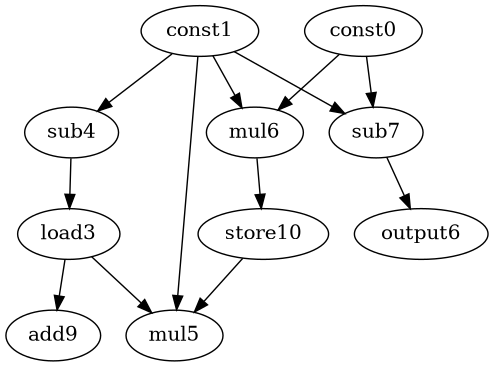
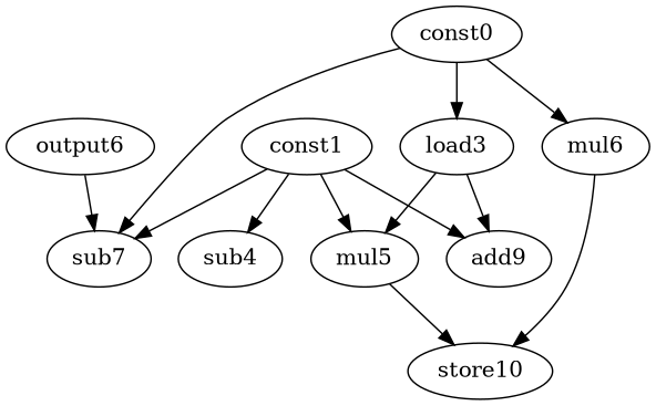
  digraph {
    node [opcode=const]
    edge [operand=0]
    load3 [opcode=load]
    const0
    mul6 [opcode=mul]
    sub7 [opcode=sub]
    mul5 [opcode=mul]
    add9 [opcode=add]
    store10 [opcode=store]
    n8 [label=output6 opcode=output]
    const1
    sub4 [opcode=sub]
    load3 -> mul5 [operand=1]
    load3 -> add9 [operand=1]
-   sub4 -> load3
+   const0 -> load3
    const0 -> mul6
    const0 -> sub7
    mul6 -> store10 [operand=1]
-   sub7 -> n8
-   store10 -> mul5
+   n8 -> sub7
+   mul5 -> store10
    const1 -> sub7 [operand=1]
    const1 -> mul5
-   const1 -> mul6
+   const1 -> add9
    const1 -> sub4
  }
